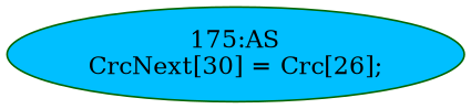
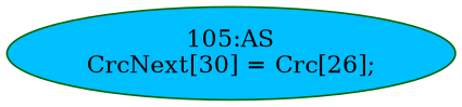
  strict digraph {
-   n1 [ast="<pyverilog.vparser.ast.Assign object at 0x7f415c24fc90>" def_var="['CrcNext']" fillcolor=deepskyblue label="175:AS\nCrcNext[30] = Crc[26];" statements="[]" style=filled typ=Assign use_var="['Crc']" color=darkgreen shape=ellipse]
+   n1 [ast="<pyverilog.vparser.ast.Assign object at 0x7f415c24fc90>" def_var="['CrcNext']" fillcolor=deepskyblue label="105:AS\nCrcNext[30] = Crc[26];" statements="[]" style=filled typ=Assign use_var="['Crc']" color=darkgreen shape=ellipse]
  }
